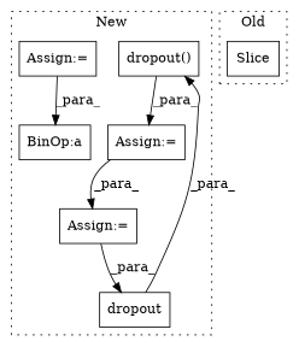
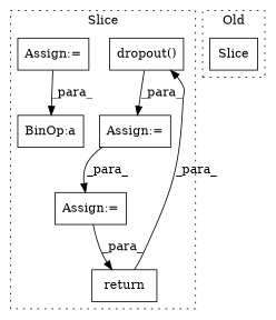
  digraph {
    node [a=68 l=3 shape=box]
    n1 [a=75 l="13,1" label="dropout()" s="4568,4582"]
    n2 [a=82 label="BinOp:a" s=4526]
    n3 [label="Assign:=" s=4594]
    n4 [label="Assign:=" s=4565]
    n5 [label="Assign:=" s=4355]
-   n6 [a=93 l=7 label=dropout s=4638]
+   n6 [a=93 l=7 label=return s=4638]
    n7 [a=80 l=1 label=Slice s=4231]
    subgraph cluster_1 {
-     label=New
+     label=Slice
      style=dotted
      n1
      n2
      n3
      n4
      n5
      n6
    }
    subgraph cluster_2 {
      label=Old
      style=dotted
      n7
    }
    n1 -> n4 [label=_para_]
    n3 -> n6 [label=_para_]
    n4 -> n3 [label=_para_]
    n5 -> n2 [label=_para_]
    n6 -> n1 [label=_para_]
  }
